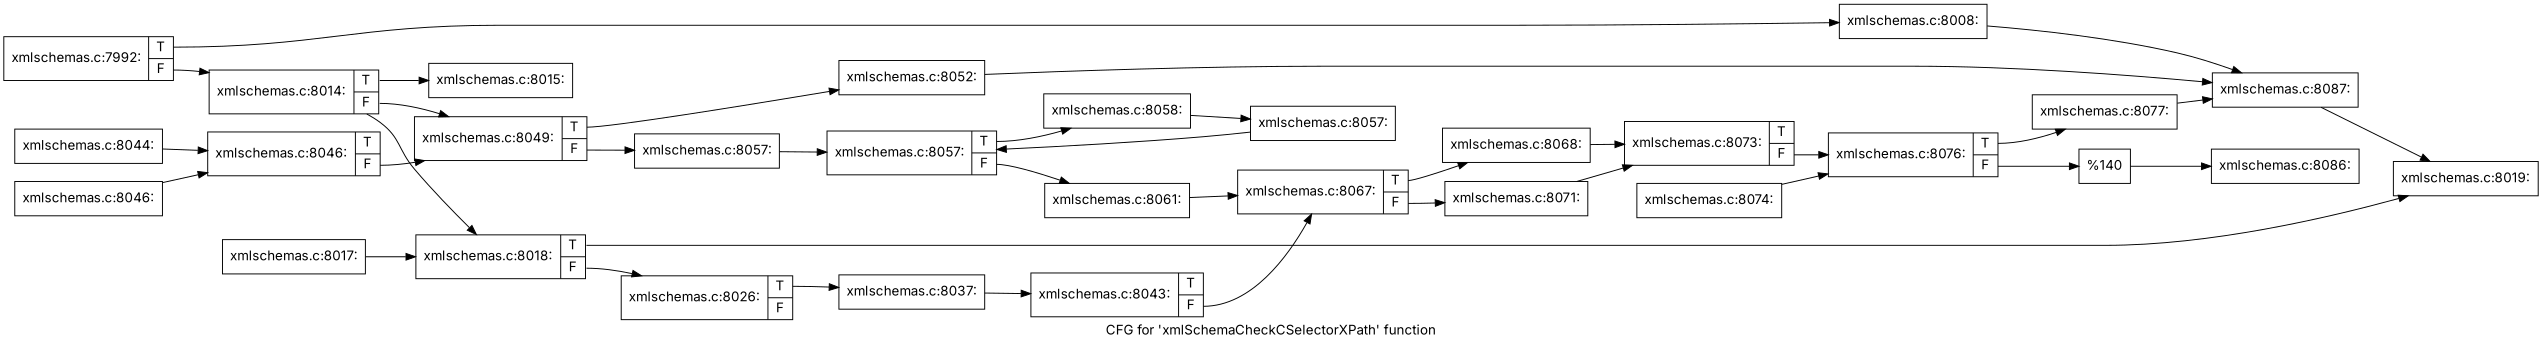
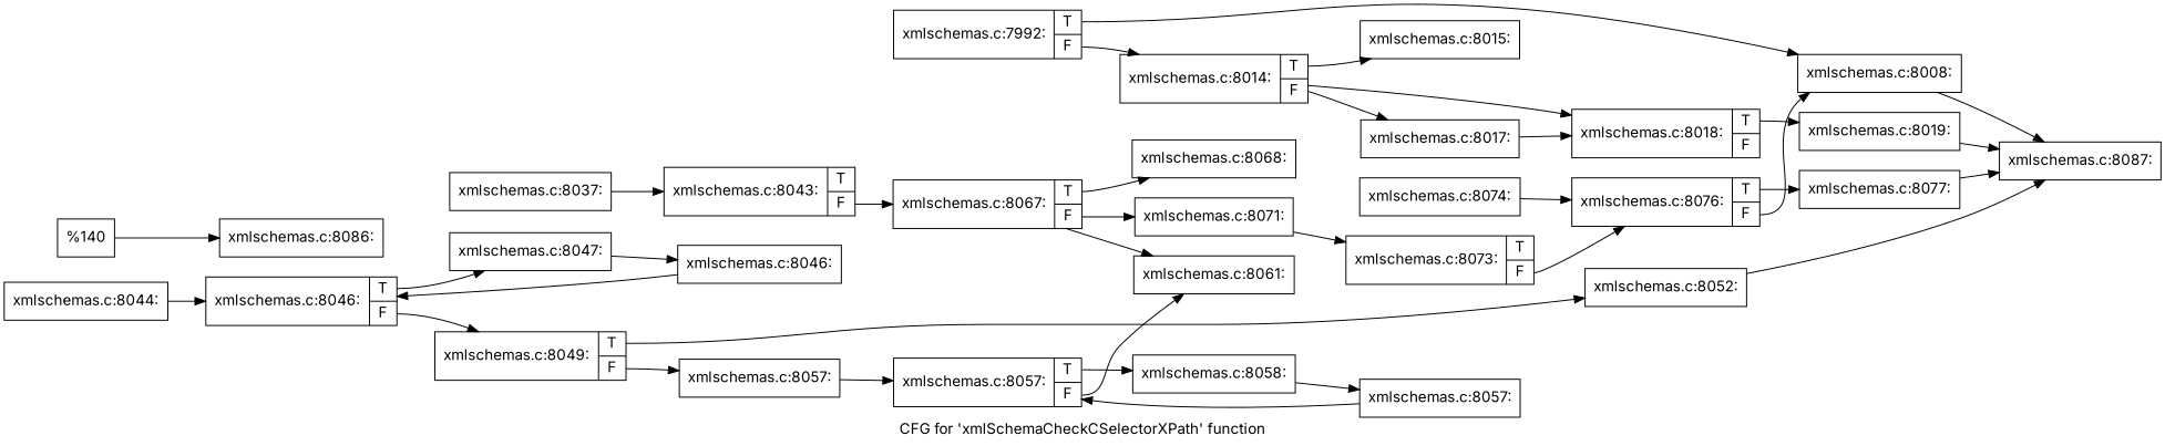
  digraph {
    fontname=Inter
    label="CFG for 'xmlSchemaCheckCSelectorXPath' function"
    rankdir=LR
    node [fontname=Inter shape=record]
    edge [fontname=Inter]
    n1 [label="{xmlschemas.c:7992:|{<s0>T|<s1>F}}"]
    n2 [label="{xmlschemas.c:8008:}"]
    n3 [label="{xmlschemas.c:8014:|{<s0>T|<s1>F}}"]
    n4 [label="{xmlschemas.c:8087:}"]
    n5 [label="{xmlschemas.c:8015:}"]
    n6 [label="{xmlschemas.c:8017:}"]
    n7 [label="{xmlschemas.c:8018:|{<s0>T|<s1>F}}"]
    n8 [label="{xmlschemas.c:8019:}"]
-   n9 [label="{xmlschemas.c:8026:|{<s0>T|<s1>F}}"]
    n10 [label="{xmlschemas.c:8037:}"]
    n11 [label="{xmlschemas.c:8043:|{<s0>T|<s1>F}}"]
    n12 [label="{xmlschemas.c:8067:|{<s0>T|<s1>F}}"]
    n13 [label="{xmlschemas.c:8044:}"]
    n14 [label="{xmlschemas.c:8046:|{<s0>T|<s1>F}}"]
    n15 [label="{xmlschemas.c:8068:}"]
    n16 [label="{xmlschemas.c:8071:}"]
+   n17 [label="{xmlschemas.c:8047:}"]
    n18 [label="{xmlschemas.c:8049:|{<s0>T|<s1>F}}"]
    n19 [label="{xmlschemas.c:8073:|{<s0>T|<s1>F}}"]
    n20 [label="{xmlschemas.c:8046:}"]
    n21 [label="{xmlschemas.c:8052:}"]
    n22 [label="{xmlschemas.c:8057:}"]
    n23 [label="{xmlschemas.c:8057:|{<s0>T|<s1>F}}"]
    n24 [label="{xmlschemas.c:8058:}"]
    n25 [label="{xmlschemas.c:8061:}"]
    n26 [label="{xmlschemas.c:8057:}"]
    n27 [label="{xmlschemas.c:8076:|{<s0>T|<s1>F}}"]
    n28 [label="{xmlschemas.c:8074:}"]
    n29 [label="{xmlschemas.c:8077:}"]
    n30 [label="{%140}"]
    n31 [label="{xmlschemas.c:8086:}"]
    n1 -> n2 [tailport=s0]
    n1 -> n3 [tailport=s1]
    n2 -> n4
    n3 -> n5 [tailport=s0]
-   n3 -> n18 [tailport=s1]
+   n3 -> n6 [tailport=s1]
    n3 -> n7
    n6 -> n7
    n7 -> n8 [tailport=s0]
-   n7 -> n9 [tailport=s1]
-   n4 -> n8
-   n9 -> n10 [tailport=s0]
+   n8 -> n4
    n10 -> n11
    n11 -> n12 [tailport=s1]
    n12 -> n15 [tailport=s0]
    n12 -> n16 [tailport=s1]
    n13 -> n14
+   n14 -> n17 [tailport=s0]
    n14 -> n18 [tailport=s1]
-   n15 -> n19
    n16 -> n19
+   n17 -> n20
    n18 -> n21 [tailport=s0]
    n18 -> n22 [tailport=s1]
    n19 -> n27 [tailport=s1]
    n20 -> n14
    n21 -> n4
    n22 -> n23
    n23 -> n24 [tailport=s0]
    n23 -> n25 [tailport=s1]
    n24 -> n26
-   n25 -> n12
+   n12 -> n25
    n26 -> n23
    n27 -> n29 [tailport=s0]
-   n27 -> n30 [tailport=s1]
+   n27 -> n2 [tailport=s1]
    n28 -> n27
    n29 -> n4
    n30 -> n31
  }
